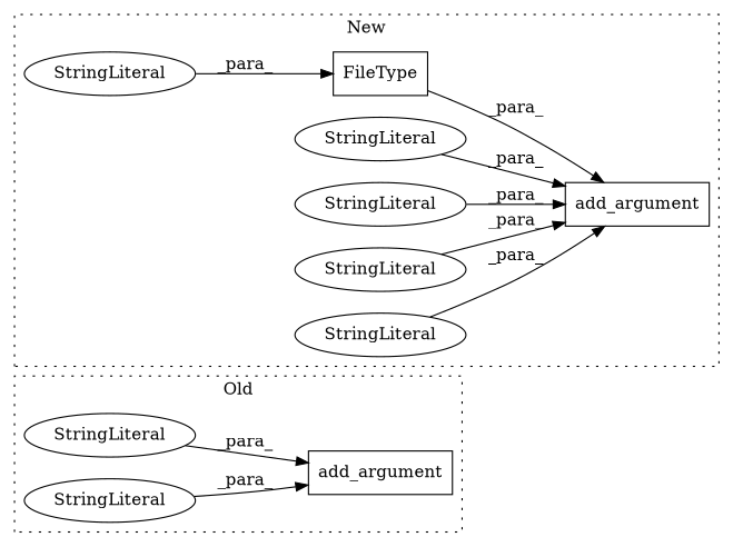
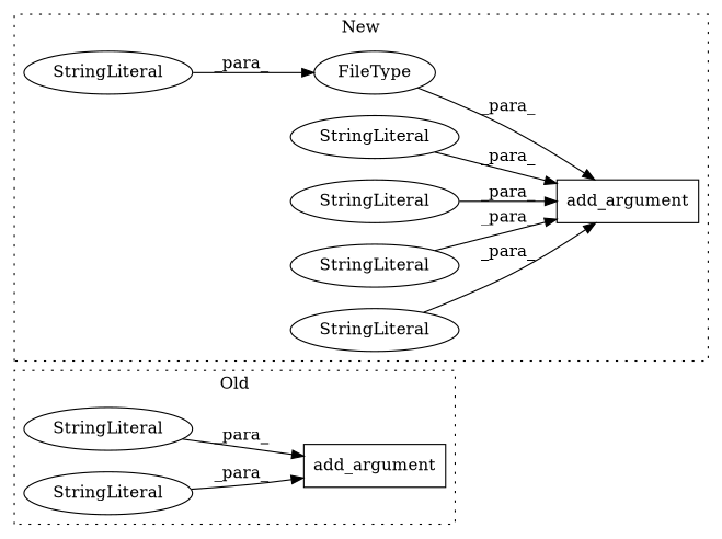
  digraph {
    rankdir=LR
    node [a=45 l="13,1" shape=ellipse]
    n1 [a=32 label=add_argument s="1623,2431" shape=box]
    n2 [l=774 label=StringLiteral s=1657]
    n3 [l=20 label=StringLiteral s=1636]
-   n4 [a=32 l="9,1" label=FileType s="1932,1944" shape=box]
+   n4 [a=32 l="9,1" label=FileType s="1932,1944"]
    n5 [a=32 label=add_argument s="1392,1965" shape=box]
    n6 [l=3 label=StringLiteral s=1941]
    n7 [l=22 label=StringLiteral s=1405]
    n8 [l=10 label=StringLiteral s=1946]
    n9 [l=5 label=StringLiteral s=1428]
    n10 [l=3 label=StringLiteral s=1957]
    subgraph cluster_1 {
      label=Old
      style=dotted
      n1
      n2
      n3
    }
    subgraph cluster_2 {
      label=New
      style=dotted
      n4
      n5
      n6
      n7
      n8
      n9
      n10
    }
    n2 -> n1 [label=_para_]
    n3 -> n1 [label=_para_]
    n4 -> n5 [label=_para_]
    n6 -> n4 [label=_para_]
    n7 -> n5 [label=_para_]
    n8 -> n5 [label=_para_]
    n9 -> n5 [label=_para_]
    n10 -> n5 [label=_para_]
  }
